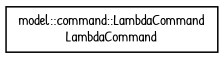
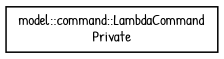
  digraph {
    rankdir=LR
    fontname="Patrick Hand"
-   n1 [color=black fillcolor=white fontname="Patrick Hand" fontsize=10 height=0.2 label="model::command::LambdaCommand\lLambdaCommand" shape=record style=filled width=0.4]
+   n1 [color=black fillcolor=white fontname="Patrick Hand" fontsize=10 height=0.2 label="model::command::LambdaCommand\lPrivate" shape=record style=filled width=0.4]
  }
